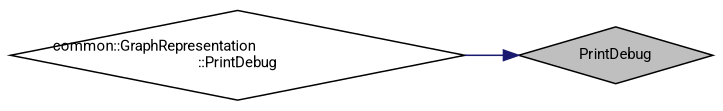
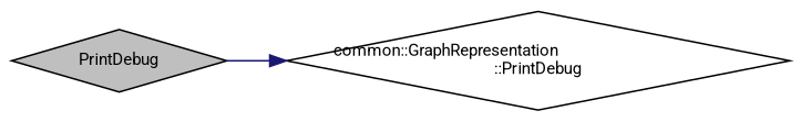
  digraph {
    rankdir=LR
    fontname=Roboto
    node [color=black fontname=Roboto fontsize=10 shape=diamond]
    n1 [fillcolor=grey75 fontcolor=black height=0.2 label=PrintDebug style=filled width=0.4]
    n2 [height=0.2 label="common::GraphRepresentation\l::PrintDebug" width=0.4]
-   n2 -> n1 [color=midnightblue fontname=Roboto fontsize=10 labelfontname=Helvetica labelfontsize=10 style=solid]
+   n1 -> n2 [color=midnightblue fontname=Roboto fontsize=10 labelfontname=Helvetica labelfontsize=10 style=solid]
  }
